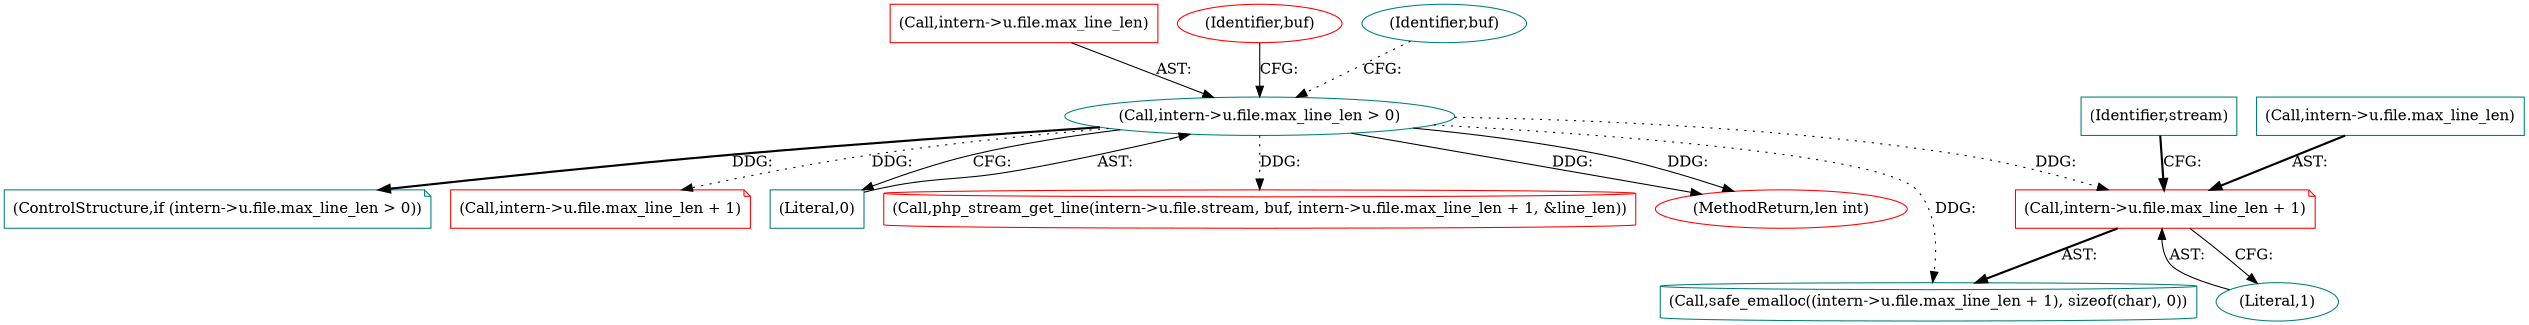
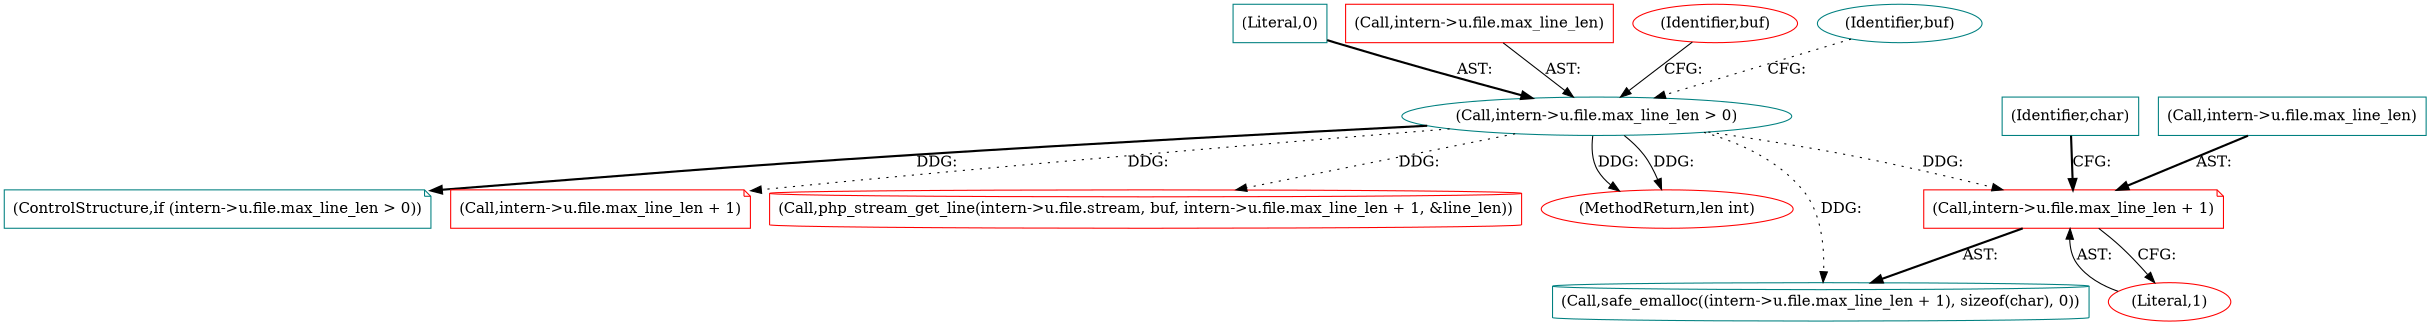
  digraph {
    node [color=teal shape=ellipse]
    edge [style=solid]
    n1 [color=red label="(Call,intern->u.file.max_line_len + 1)" shape=note]
-   n2 [label="(Literal,1)"]
+   n2 [color=red label="(Literal,1)"]
    n3 [label="(Call,safe_emalloc((intern->u.file.max_line_len + 1), sizeof(char), 0))" shape=cylinder]
    n4 [label="(Call,intern->u.file.max_line_len > 0)"]
    n5 [label="(ControlStructure,if (intern->u.file.max_line_len > 0))" shape=note]
    n6 [color=red label="(Call,intern->u.file.max_line_len + 1)" shape=note]
    n7 [label="(Literal,0)" shape=box]
    n8 [color=red label="(Call,php_stream_get_line(intern->u.file.stream, buf, intern->u.file.max_line_len + 1, &line_len))" shape=cylinder]
    n9 [color=red label="(MethodReturn,len int)"]
    n10 [color=red label="(Call,intern->u.file.max_line_len)" shape=box]
    n11 [color=red label="(Identifier,buf)"]
-   n12 [label="(Identifier,stream)" shape=box]
+   n12 [label="(Identifier,char)" shape=box]
    n13 [label="(Call,intern->u.file.max_line_len)" shape=box]
    n14 [label="(Identifier,buf)"]
    n1 -> n2 [label="CFG: "]
    n1 -> n3 [label="AST: " style=bold]
    n2 -> n1 [label="AST: "]
    n4 -> n1 [label="DDG: " style=dotted]
    n4 -> n3 [label="DDG: " style=dotted]
    n4 -> n5 [label="DDG: " style=bold]
    n4 -> n6 [label="DDG: " style=dotted]
-   n4 -> n7 [label="CFG: "]
    n4 -> n8 [label="DDG: " style=dotted]
    n4 -> n9 [label="DDG: "]
    n4 -> n9 [label="DDG: "]
-   n7 -> n4 [label="AST: "]
+   n7 -> n4 [label="AST: " style=bold]
    n10 -> n4 [label="AST: "]
    n11 -> n4 [label="CFG: "]
    n12 -> n1 [label="CFG: " style=bold]
    n13 -> n1 [label="AST: " style=bold]
    n14 -> n4 [label="CFG: " style=dotted]
  }
